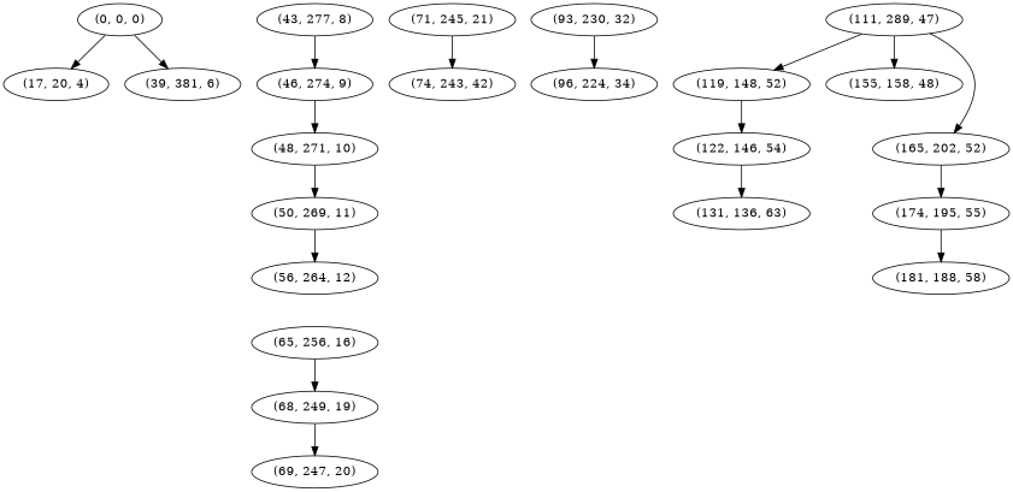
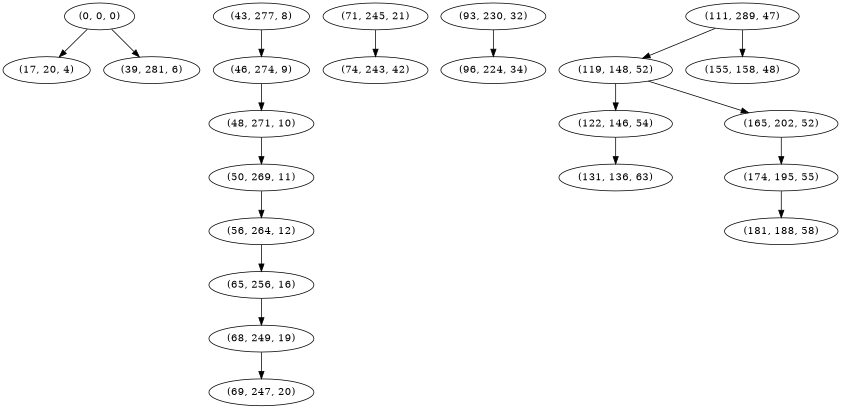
  digraph {
    "(0, 0, 0)"
    "(17, 20, 4)"
-   "(39, 281, 6)" [label="(39, 381, 6)"]
+   "(39, 281, 6)"
    "(43, 277, 8)"
    "(46, 274, 9)"
    "(48, 271, 10)"
    "(50, 269, 11)"
    "(56, 264, 12)"
    "(65, 256, 16)"
    "(68, 249, 19)"
    "(69, 247, 20)"
    n12 [label="(74, 243, 42)"]
    "(71, 245, 21)"
    "(93, 230, 32)"
    "(96, 224, 34)"
    n16 [label="(111, 289, 47)"]
    "(119, 148, 52)"
    "(155, 158, 48)"
    "(165, 202, 52)"
    "(122, 146, 54)"
    "(174, 195, 55)"
    "(131, 136, 63)"
    "(181, 188, 58)"
    "(0, 0, 0)" -> "(17, 20, 4)"
    "(0, 0, 0)" -> "(39, 281, 6)"
    "(43, 277, 8)" -> "(46, 274, 9)"
    "(46, 274, 9)" -> "(48, 271, 10)"
    "(48, 271, 10)" -> "(50, 269, 11)"
    "(50, 269, 11)" -> "(56, 264, 12)"
+   "(56, 264, 12)" -> "(65, 256, 16)"
    "(65, 256, 16)" -> "(68, 249, 19)"
    "(68, 249, 19)" -> "(69, 247, 20)"
    "(71, 245, 21)" -> n12
    "(93, 230, 32)" -> "(96, 224, 34)"
    n16 -> "(119, 148, 52)"
    n16 -> "(155, 158, 48)"
-   n16 -> "(165, 202, 52)"
+   "(119, 148, 52)" -> "(165, 202, 52)"
    "(119, 148, 52)" -> "(122, 146, 54)"
    "(165, 202, 52)" -> "(174, 195, 55)"
    "(122, 146, 54)" -> "(131, 136, 63)"
    "(174, 195, 55)" -> "(181, 188, 58)"
  }
